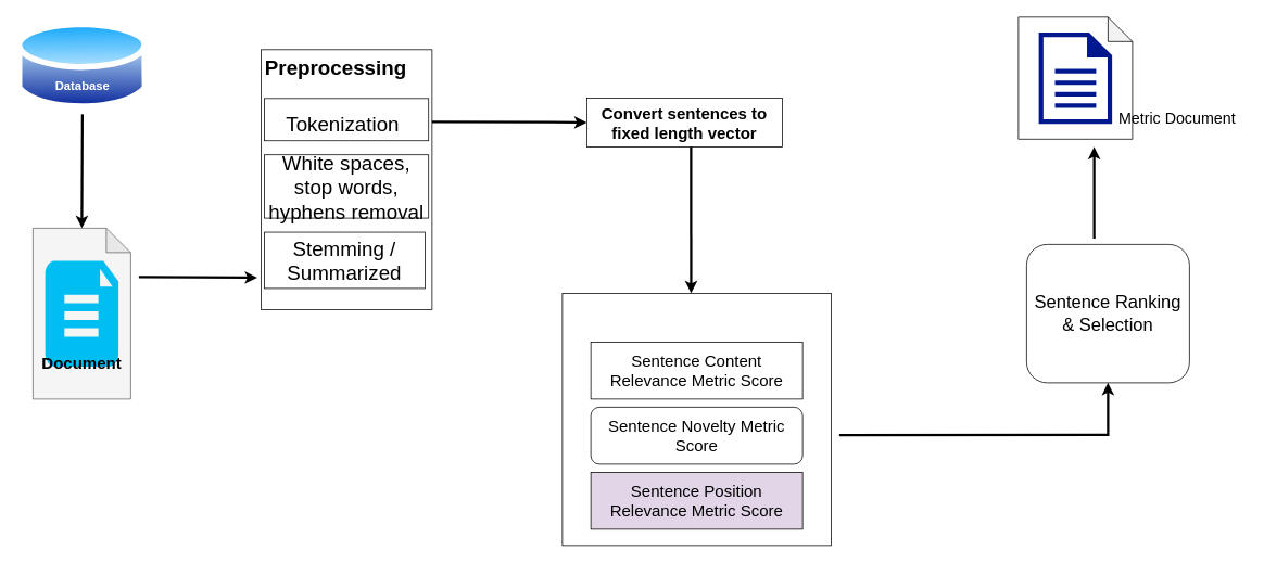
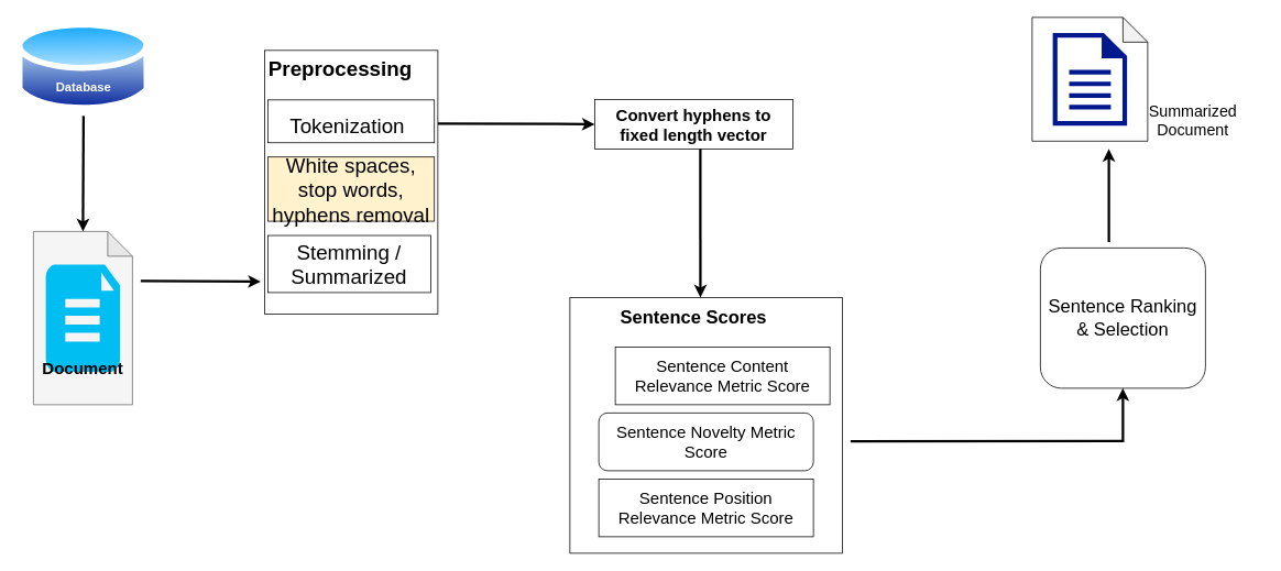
  <mxCell id="0" />
  <mxCell id="1" parent="0" />
  <mxCell id="2" value="" style="group" vertex="1" connectable="0" parent="1"><mxGeometry x="20" y="20.6" width="161.35" height="119.4" as="geometry" /></mxCell>
  <mxCell id="3" value="" style="aspect=fixed;perimeter=ellipsePerimeter;html=1;align=center;shadow=0;dashed=0;spacingTop=3;image;image=img/lib/active_directory/database.svg;" vertex="1" parent="2"><mxGeometry width="161.35" height="119.4" as="geometry" /></mxCell>
  <mxCell id="4" value="&lt;font color=&quot;#ffffff&quot; size=&quot;1&quot;&gt;&lt;b style=&quot;font-size: 15px&quot;&gt;Database&lt;/b&gt;&lt;/font&gt;" style="text;html=1;strokeColor=none;fillColor=none;align=center;verticalAlign=middle;whiteSpace=wrap;rounded=0;" vertex="1" parent="2"><mxGeometry x="50.67" y="69.4" width="60" height="30" as="geometry" /></mxCell>
  <mxCell id="5" value="" style="endArrow=classic;html=1;rounded=0;fontSize=19;fontColor=#000000;exitX=0.5;exitY=1;exitDx=0;exitDy=0;entryX=0.5;entryY=0;entryDx=0;entryDy=0;entryPerimeter=0;strokeWidth=3;" edge="1" parent="1" source="3" target="7"><mxGeometry width="50" height="50" relative="1" as="geometry"><mxPoint x="880" y="320" as="sourcePoint" /><mxPoint x="930" y="270" as="targetPoint" /></mxGeometry></mxCell>
  <mxCell id="6" value="" style="group" vertex="1" connectable="0" parent="1"><mxGeometry x="80" y="280" width="80" height="210" as="geometry" /></mxCell>
  <mxCell id="7" value="" style="shape=note;whiteSpace=wrap;html=1;backgroundOutline=1;darkOpacity=0.05;fontSize=15;fontColor=#333333;fillColor=#f5f5f5;strokeColor=#666666;" vertex="1" parent="6"><mxGeometry x="-40" width="120" height="210" as="geometry" /></mxCell>
  <mxCell id="8" value="" style="verticalLabelPosition=bottom;html=1;verticalAlign=top;align=center;strokeColor=none;fillColor=#00BEF2;shape=mxgraph.azure.file_2;pointerEvents=1;fontSize=22;" vertex="1" parent="6"><mxGeometry x="-25" y="40" width="90" height="130" as="geometry" /></mxCell>
  <mxCell id="9" value="&lt;font style=&quot;font-size: 20px;&quot;&gt;Document&lt;/font&gt;" style="text;html=1;strokeColor=none;fillColor=none;align=center;verticalAlign=middle;whiteSpace=wrap;rounded=0;fontSize=20;fontColor=#000000;fontStyle=1" vertex="1" parent="6"><mxGeometry x="-10" y="150" width="60" height="30" as="geometry" /></mxCell>
  <mxCell id="10" value="" style="group" vertex="1" connectable="0" parent="1"><mxGeometry x="320" y="60.6" width="210" height="319.4" as="geometry" /></mxCell>
  <mxCell id="11" value="" style="rounded=0;whiteSpace=wrap;html=1;fontSize=15;fontColor=#000000;" vertex="1" parent="10"><mxGeometry width="210" height="319.4" as="geometry" /></mxCell>
  <mxCell id="12" value="&lt;b&gt;&lt;font style=&quot;font-size: 25px&quot;&gt;Preprocessing&lt;/font&gt;&lt;/b&gt;" style="text;html=1;strokeColor=none;fillColor=none;align=center;verticalAlign=middle;whiteSpace=wrap;rounded=0;fontSize=15;fontColor=#000000;" vertex="1" parent="10"><mxGeometry x="67.2" y="8.128" width="50.4" height="25.939" as="geometry" /></mxCell>
  <mxCell id="13" value="" style="group" vertex="1" connectable="0" parent="10"><mxGeometry x="4.2" y="60.006" width="201.6" height="51.879" as="geometry" /></mxCell>
  <mxCell id="14" value="" style="rounded=0;whiteSpace=wrap;html=1;fontSize=25;fontColor=#000000;" vertex="1" parent="13"><mxGeometry width="201.6" height="51.879" as="geometry" /></mxCell>
  <mxCell id="15" value="Tokenization" style="text;html=1;strokeColor=none;fillColor=none;align=center;verticalAlign=middle;whiteSpace=wrap;rounded=0;fontSize=25;fontColor=#000000;" vertex="1" parent="13"><mxGeometry x="84" y="17.293" width="25.2" height="25.939" as="geometry" /></mxCell>
  <mxCell id="16" value="" style="group" vertex="1" connectable="0" parent="10"><mxGeometry x="4.2" y="224.289" width="197.4" height="69.172" as="geometry" /></mxCell>
  <mxCell id="17" value="Stemming /&lt;br&gt;Summarized" style="rounded=0;whiteSpace=wrap;html=1;fontSize=25;fontColor=#000000;" vertex="1" parent="16"><mxGeometry width="197.4" height="69.172" as="geometry" /></mxCell>
- <mxCell id="18" value="White spaces, stop words, hyphens removal" style="rounded=0;whiteSpace=wrap;html=1;fontSize=25;fontColor=#000000;" vertex="1" parent="10"><mxGeometry x="4.2" y="129.178" width="201.6" height="77.818" as="geometry" /></mxCell>
+ <mxCell id="18" value="White spaces, stop words, hyphens removal" style="rounded=0;whiteSpace=wrap;html=1;fontSize=25;fontColor=#000000;fillColor=#fff2cc;" vertex="1" parent="10"><mxGeometry x="4.2" y="129.178" width="201.6" height="77.818" as="geometry" /></mxCell>
  <mxCell id="19" value="" style="endArrow=classic;html=1;rounded=0;fontSize=19;fontColor=#000000;entryX=-0.022;entryY=0.877;entryDx=0;entryDy=0;entryPerimeter=0;strokeWidth=3;" edge="1" parent="1" target="11"><mxGeometry width="50" height="50" relative="1" as="geometry"><mxPoint x="170" y="340" as="sourcePoint" /><mxPoint x="310" y="340" as="targetPoint" /></mxGeometry></mxCell>
- <mxCell id="20" value="&lt;font style=&quot;font-size: 20px&quot;&gt;&lt;b&gt;Convert sentences to fixed length vector&lt;/b&gt;&lt;/font&gt;" style="rounded=0;whiteSpace=wrap;html=1;" vertex="1" parent="1"><mxGeometry x="720" y="120" width="240" height="60" as="geometry" /></mxCell>
+ <mxCell id="20" value="&lt;font style=&quot;font-size: 20px&quot;&gt;&lt;b&gt;Convert hyphens to fixed length vector&lt;/b&gt;&lt;/font&gt;" style="rounded=0;whiteSpace=wrap;html=1;" vertex="1" parent="1"><mxGeometry x="720" y="120" width="240" height="60" as="geometry" /></mxCell>
  <mxCell id="21" value="" style="rounded=0;whiteSpace=wrap;html=1;fontSize=20;" vertex="1" parent="1"><mxGeometry x="690" y="360" width="330" height="310" as="geometry" /></mxCell>
- <mxCell id="22" value="Sentence Content Relevance Metric Score" style="rounded=0;whiteSpace=wrap;html=1;fontSize=20;" vertex="1" parent="1"><mxGeometry x="725" y="420" width="260" height="70" as="geometry" /></mxCell>
+ <mxCell id="22" value="Sentence Content Relevance Metric Score" style="rounded=0;whiteSpace=wrap;html=1;fontSize=20;" vertex="1" parent="1"><mxGeometry x="745" y="420" width="260" height="70" as="geometry" /></mxCell>
  <mxCell id="23" value="Sentence Novelty Metric Score" style="whiteSpace=wrap;html=1;fontSize=20;rounded=1;" vertex="1" parent="1"><mxGeometry x="725" y="500" width="260" height="70" as="geometry" /></mxCell>
- <mxCell id="24" value="Sentence Position Relevance Metric Score" style="rounded=0;whiteSpace=wrap;html=1;fontSize=20;fillColor=#e1d5e7;" vertex="1" parent="1"><mxGeometry x="725" y="580" width="260" height="70" as="geometry" /></mxCell>
+ <mxCell id="24" value="Sentence Position Relevance Metric Score" style="rounded=0;whiteSpace=wrap;html=1;fontSize=20;" vertex="1" parent="1"><mxGeometry x="725" y="580" width="260" height="70" as="geometry" /></mxCell>
+ <mxCell id="25" value="&lt;b&gt;&lt;font style=&quot;font-size: 22px&quot;&gt;Sentence Scores&lt;/font&gt;&lt;/b&gt;" style="text;html=1;strokeColor=none;fillColor=none;align=center;verticalAlign=middle;whiteSpace=wrap;rounded=0;fontSize=20;" vertex="1" parent="1"><mxGeometry x="740" y="370" width="200" height="30" as="geometry" /></mxCell>
  <mxCell id="26" value="Sentence Ranking &amp;amp; Selection" style="rounded=1;whiteSpace=wrap;html=1;fontSize=22;" vertex="1" parent="1"><mxGeometry x="1260" y="300" width="200" height="170" as="geometry" /></mxCell>
  <mxCell id="27" value="" style="group" vertex="1" connectable="0" parent="1"><mxGeometry x="1250" y="20.6" width="280" height="150" as="geometry" /></mxCell>
  <mxCell id="28" value="" style="group" vertex="1" connectable="0" parent="27"><mxGeometry width="140" height="150" as="geometry" /></mxCell>
  <mxCell id="29" value="" style="shape=note;whiteSpace=wrap;html=1;backgroundOutline=1;darkOpacity=0.05;fontSize=19;fontColor=#000000;" vertex="1" parent="28"><mxGeometry width="140" height="150" as="geometry" /></mxCell>
  <mxCell id="30" value="" style="sketch=0;aspect=fixed;pointerEvents=1;shadow=0;dashed=0;html=1;strokeColor=none;labelPosition=center;verticalLabelPosition=bottom;verticalAlign=top;align=center;fillColor=#00188D;shape=mxgraph.mscae.enterprise.document;fontSize=19;fontColor=#000000;" vertex="1" parent="28"><mxGeometry x="25" y="18.75" width="90" height="112.5" as="geometry" /></mxCell>
- <mxCell id="31" value="Metric Document" style="text;html=1;strokeColor=none;fillColor=none;align=center;verticalAlign=middle;whiteSpace=wrap;rounded=0;fontSize=19;fontColor=#000000;" vertex="1" parent="27"><mxGeometry x="110" y="110" width="170" height="30" as="geometry" /></mxCell>
+ <mxCell id="31" value="Summarized Document" style="text;html=1;strokeColor=none;fillColor=none;align=center;verticalAlign=middle;whiteSpace=wrap;rounded=0;fontSize=19;fontColor=#000000;" vertex="1" parent="27"><mxGeometry x="110" y="110" width="170" height="30" as="geometry" /></mxCell>
  <mxCell id="32" value="" style="endArrow=classic;html=1;rounded=0;fontSize=19;fontColor=#000000;entryX=0;entryY=0.5;entryDx=0;entryDy=0;strokeWidth=3;" edge="1" parent="1" target="20"><mxGeometry width="50" height="50" relative="1" as="geometry"><mxPoint x="530" y="149.17" as="sourcePoint" /><mxPoint x="675.38" y="149.884" as="targetPoint" /></mxGeometry></mxCell>
  <mxCell id="33" value="" style="endArrow=classic;html=1;rounded=0;fontSize=19;fontColor=#000000;entryX=0.5;entryY=1;entryDx=0;entryDy=0;strokeWidth=3;" edge="1" parent="1" target="26"><mxGeometry width="50" height="50" relative="1" as="geometry"><mxPoint x="1030" y="534.17" as="sourcePoint" /><mxPoint x="1175.38" y="534.884" as="targetPoint" /><Array as="points"><mxPoint x="1360" y="534" /></Array></mxGeometry></mxCell>
  <mxCell id="34" value="" style="endArrow=classic;html=1;rounded=0;fontSize=19;fontColor=#000000;exitX=0.5;exitY=1;exitDx=0;exitDy=0;entryX=0.479;entryY=0;entryDx=0;entryDy=0;strokeWidth=3;entryPerimeter=0;" edge="1" parent="1" target="21"><mxGeometry width="50" height="50" relative="1" as="geometry"><mxPoint x="848.005" y="180" as="sourcePoint" /><mxPoint x="848" y="320" as="targetPoint" /></mxGeometry></mxCell>
  <mxCell id="35" value="" style="endArrow=classic;html=1;rounded=0;fontSize=19;fontColor=#000000;exitX=0.415;exitY=-0.042;exitDx=0;exitDy=0;strokeWidth=3;exitPerimeter=0;" edge="1" parent="1" source="26"><mxGeometry width="50" height="50" relative="1" as="geometry"><mxPoint x="140.005" y="160" as="sourcePoint" /><mxPoint x="1343" y="180" as="targetPoint" /></mxGeometry></mxCell>
